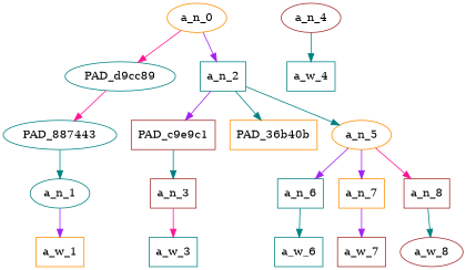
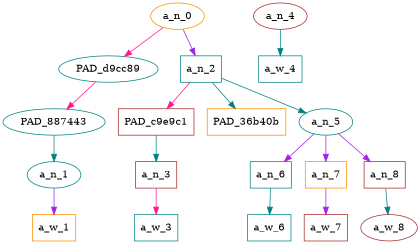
  strict digraph {
    node [color=teal div_dir=-1 index=0 level=1 shape=box text_span="[0]" value=0.04853304]
    edge [color=teal]
    a_n_0 [color=darkorange level=4 shape=ellipse text_span="[0, 1, 2, 3, 4, 5]" value=1.00000000]
    PAD_d9cc89 [level=3 shape=ellipse]
    a_n_2 [index=1 level=3 text_span="[1, 2, 3, 4, 5]" value=0.95120782]
    PAD_887443 [level=2 shape=ellipse]
    PAD_c9e9c1 [color=brown index=1 level=2 text_span="[1]" value=0.44864797]
    PAD_36b40b [color=darkorange index=2 level=2 text_span="[2]" value=0.04813148]
-   a_n_5 [color=darkorange index=3 level=2 shape=ellipse text_span="[3, 4, 5]" value=0.45418118]
+   a_n_5 [index=3 level=2 shape=ellipse text_span="[3, 4, 5]" value=0.45418118]
    a_n_1 [shape=ellipse]
    a_n_3 [color=brown index=1 text_span="[1]" value=0.44864797]
    a_n_6 [div_dir=1 index=3 text_span="[3]" value=0.04500738]
    a_n_7 [color=darkorange div_dir=1 index=4 text_span="[4]" value=0.06515899]
    a_n_8 [color=brown index=5 text_span="[5]" value=0.34380578]
    a_w_1 [color=darkorange div_dir=0 level=0 value=is]
    a_w_3 [div_dir=0 index=1 level=0 text_span="[1]" value=slutshaming]
    a_n_4 [color=brown index=2 shape=ellipse text_span="[2]" value=0.04813148]
    a_w_4 [div_dir=0 index=2 level=0 text_span="[2]" value=still]
    a_w_6 [div_dir=0 index=3 level=0 text_span="[3]" value=a]
    a_w_7 [color=brown div_dir=0 index=4 level=0 text_span="[4]" value=thing]
    a_w_8 [color=brown div_dir=0 index=5 level=0 shape=ellipse text_span="[5]" value=yikes]
    a_n_0 -> PAD_d9cc89 [color=deeppink]
    a_n_0 -> a_n_2 [color=purple]
    PAD_d9cc89 -> PAD_887443 [color=deeppink]
-   a_n_2 -> PAD_c9e9c1 [color=purple]
+   a_n_2 -> PAD_c9e9c1 [color=deeppink]
    a_n_2 -> PAD_36b40b
    a_n_2 -> a_n_5
    PAD_887443 -> a_n_1
    PAD_c9e9c1 -> a_n_3
    a_n_5 -> a_n_6 [color=purple]
    a_n_5 -> a_n_7 [color=purple]
-   a_n_5 -> a_n_8 [color=deeppink]
+   a_n_5 -> a_n_8 [color=purple]
    a_n_1 -> a_w_1 [color=purple]
    a_n_3 -> a_w_3 [color=deeppink]
    a_n_6 -> a_w_6
    a_n_7 -> a_w_7 [color=purple]
    a_n_8 -> a_w_8
    a_n_4 -> a_w_4
  }
